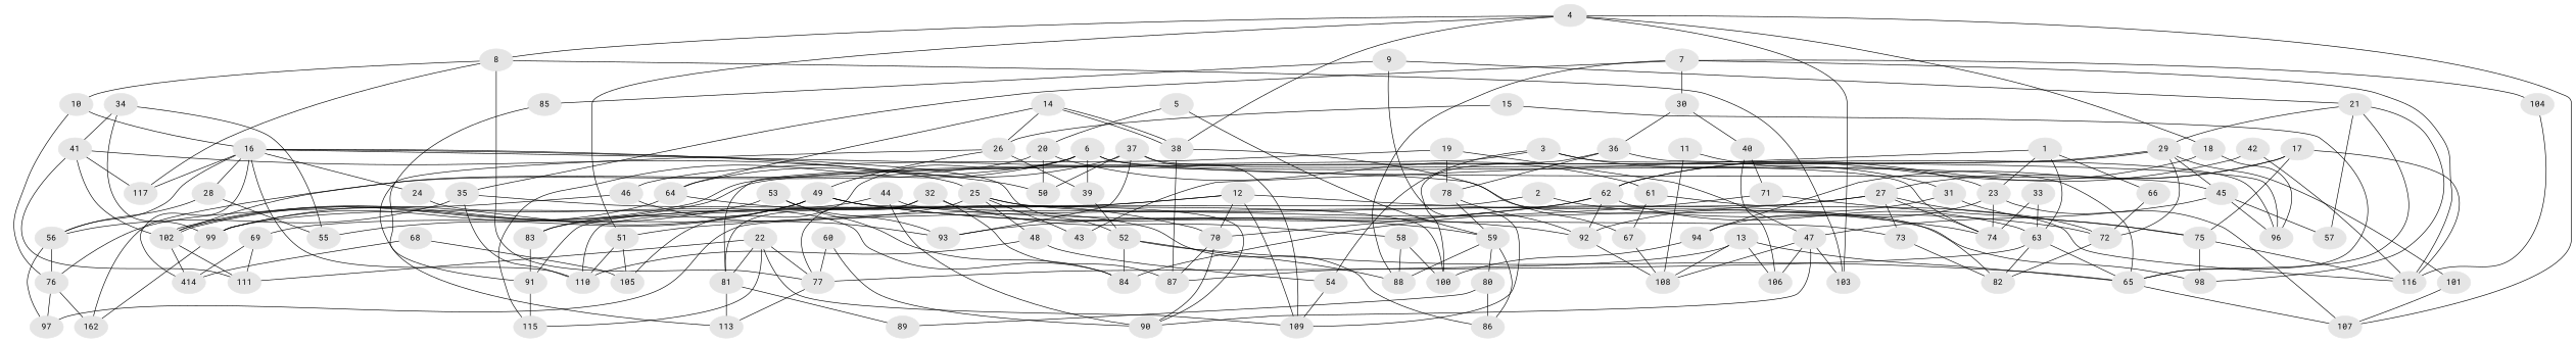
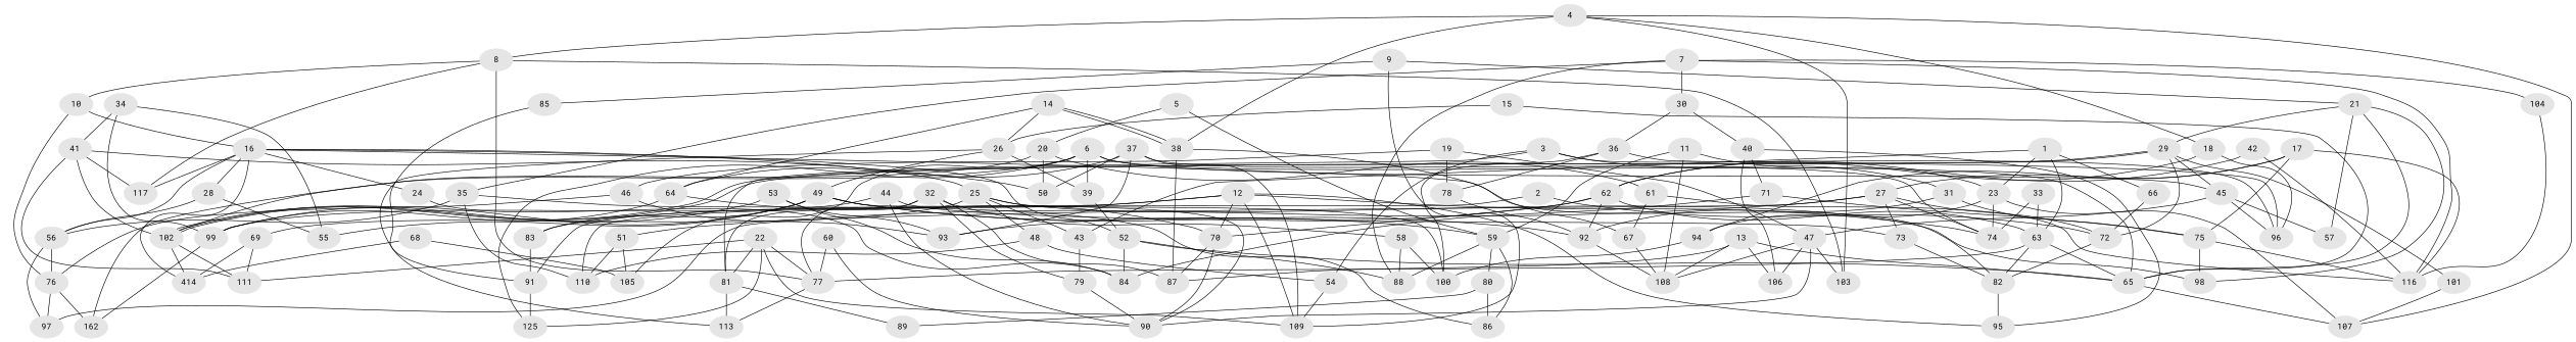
  graph {
    fontname="Roboto Mono"
    node [color=gray90 fontname="Roboto Mono" style=filled]
    edge [fontname="Roboto Mono"]
    1
    23
    43
    63
    66
    107
    74
    94
+   79
    65
    77
    82
    72
    2
    110
    3
    31
    54
    81
    96
    75
    92
    109
    113
    89
    4
    8
    18
    38
    51
    103
    10
    117
    62
    87
    67
    105
    5
    20
    59
    50
    61
    102
    88
    86
    80
    6
    39
    45
    n50 [label=162]
-   115
+   115 [label=125]
    52
    47
    57
    7
    30
    35
    104
    116
    36
    40
    56
    16
    76
    9
    21
    85
    29
    98
    91
    24
    25
    28
    n74 [label=414]
    97
    11
    108
    12
    70
    83
+   95
    90
    13
    106
    14
    26
    64
    49
    99
    15
    84
    48
    69
    100
    55
    17
    27
    73
    93
    19
    46
    78
    111
    101
    22
    71
    32
    58
    33
    34
    41
    37
    42
    44
    53
    60
    68
    1 -- 23
    1 -- 43
    1 -- 63
    1 -- 66
    23 -- 107
    23 -- 74
    23 -- 94
+   43 -- 79
    63 -- 65
    63 -- 77
    63 -- 82
    66 -- 72
    94 -- 100
+   79 -- 90
    65 -- 107
    77 -- 113
+   82 -- 95
    72 -- 82
    2 -- 72
    2 -- 110
    3 -- 31
    3 -- 54
    3 -- 81
    3 -- 96
    31 -- 75
    31 -- 92
    54 -- 109
    81 -- 113
    81 -- 89
    75 -- 116
    75 -- 98
    92 -- 108
    4 -- 107
    4 -- 8
    4 -- 18
    4 -- 38
-   4 -- 51
    4 -- 103
    8 -- 77
    8 -- 103
    8 -- 10
    8 -- 117
    18 -- 96
    18 -- 62
    38 -- 87
    38 -- 67
    51 -- 110
    51 -- 105
    10 -- 16
    10 -- 76
    62 -- 63
    62 -- 92
    62 -- 70
    62 -- 93
    67 -- 108
    5 -- 20
    5 -- 59
    20 -- 50
    20 -- 61
    20 -- 102
    59 -- 88
    59 -- 86
    59 -- 80
    61 -- 67
    61 -- 116
    102 -- n74
    102 -- 111
    80 -- 89
    80 -- 86
    6 -- 65
    6 -- 105
    6 -- 39
    6 -- 45
    6 -- n50
    6 -- 115
    39 -- 52
    45 -- 96
    45 -- 47
    45 -- 57
    52 -- 65
    52 -- 88
    52 -- 84
    47 -- 103
    47 -- 108
    47 -- 90
    47 -- 106
    7 -- 88
    7 -- 30
    7 -- 35
    7 -- 104
    7 -- 116
    30 -- 36
    30 -- 40
    35 -- 110
    35 -- 86
    35 -- 56
    104 -- 116
    36 -- 96
    36 -- 100
    36 -- 78
+   40 -- 95
    40 -- 106
    40 -- 71
    56 -- 76
    56 -- 97
    16 -- 82
-   16 -- 110
    16 -- 117
    16 -- 52
    16 -- 56
    16 -- 24
    16 -- 25
    16 -- 28
    16 -- n74
    76 -- n50
    76 -- 97
    9 -- 109
    9 -- 21
    9 -- 85
    21 -- 65
    21 -- 57
    21 -- 29
    21 -- 98
    85 -- 91
    29 -- 72
    29 -- 102
    29 -- 102
    29 -- 45
    29 -- 101
    91 -- 115
    24 -- 84
    25 -- 43
    25 -- 98
    25 -- 48
    25 -- 69
    25 -- 100
    28 -- 56
    28 -- 55
    11 -- 23
-   78 -- 59
+   11 -- 59
    11 -- 108
    12 -- 74
    12 -- 109
    12 -- 91
    12 -- 70
    12 -- 83
+   12 -- 95
    70 -- 87
    70 -- 90
    83 -- 91
    13 -- 65
    13 -- 87
    13 -- 108
    13 -- 106
    14 -- 38
    14 -- 38
    14 -- 26
    14 -- 64
    26 -- 113
    26 -- 39
    26 -- 49
    64 -- 70
    64 -- 99
    49 -- 92
    49 -- 59
    49 -- 83
    49 -- 90
    49 -- 99
    49 -- 55
    99 -- n50
    15 -- 65
    15 -- 26
    48 -- 110
    48 -- 54
    69 -- n74
    69 -- 111
    17 -- 94
    17 -- 75
    17 -- 116
    17 -- 27
    27 -- 74
    27 -- 72
    27 -- 51
    27 -- 97
    27 -- 73
    73 -- 82
    19 -- 47
    19 -- 46
    19 -- 78
    46 -- 76
    46 -- 93
    78 -- 92
    101 -- 107
    22 -- 77
    22 -- 81
    22 -- 109
    22 -- 115
    22 -- 111
    71 -- 75
    71 -- 84
+   32 -- 79
    32 -- 77
    32 -- 81
    32 -- 87
    32 -- 58
    58 -- 88
    58 -- 100
    33 -- 63
    33 -- 74
    34 -- 99
    34 -- 55
    34 -- 41
    41 -- 117
    41 -- 50
    41 -- 102
    41 -- 111
    37 -- 74
    37 -- 109
    37 -- 50
    37 -- 64
    37 -- 93
    42 -- 62
    42 -- 116
    44 -- 90
    44 -- 99
    44 -- 73
    53 -- 102
    53 -- 84
    53 -- 93
    60 -- 77
    60 -- 90
    68 -- 105
    68 -- n74
  }
